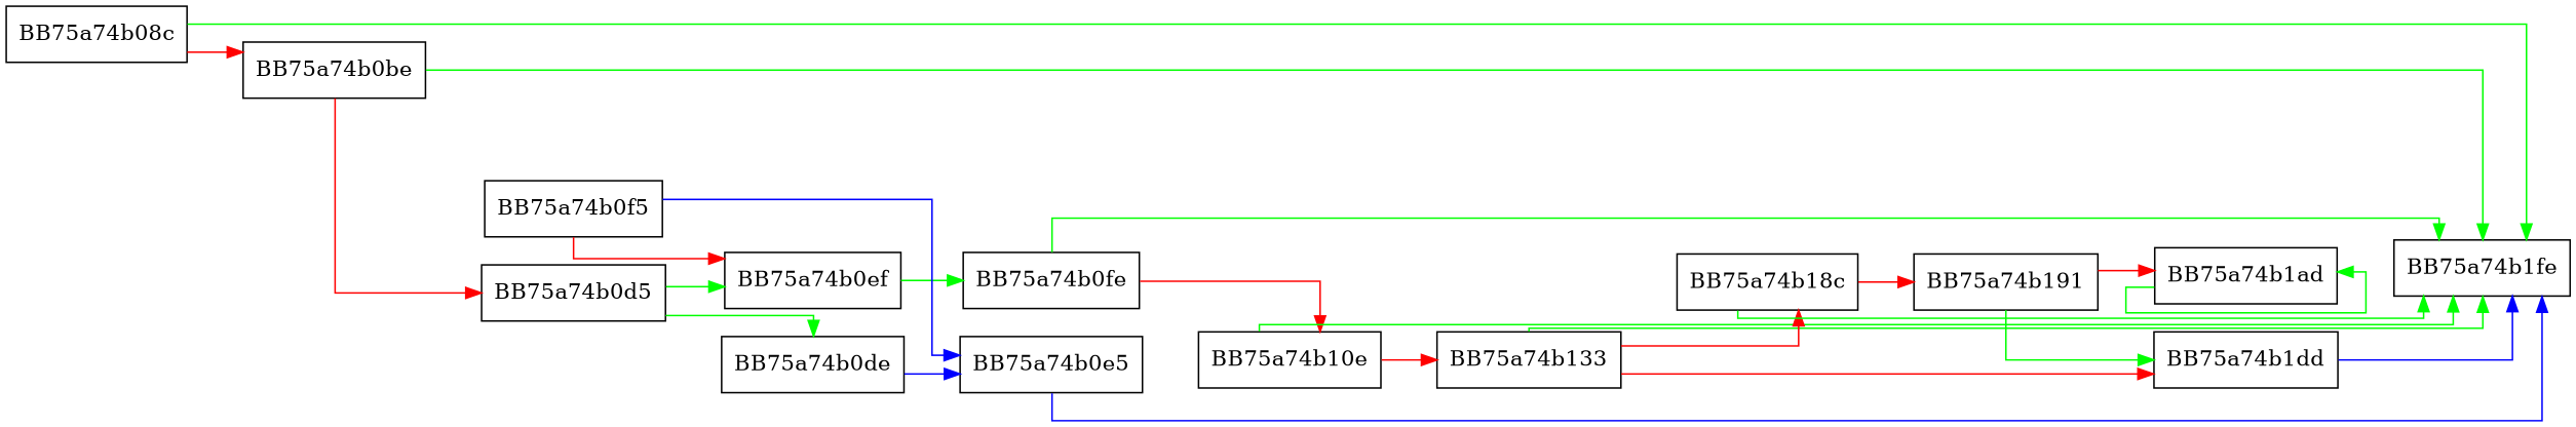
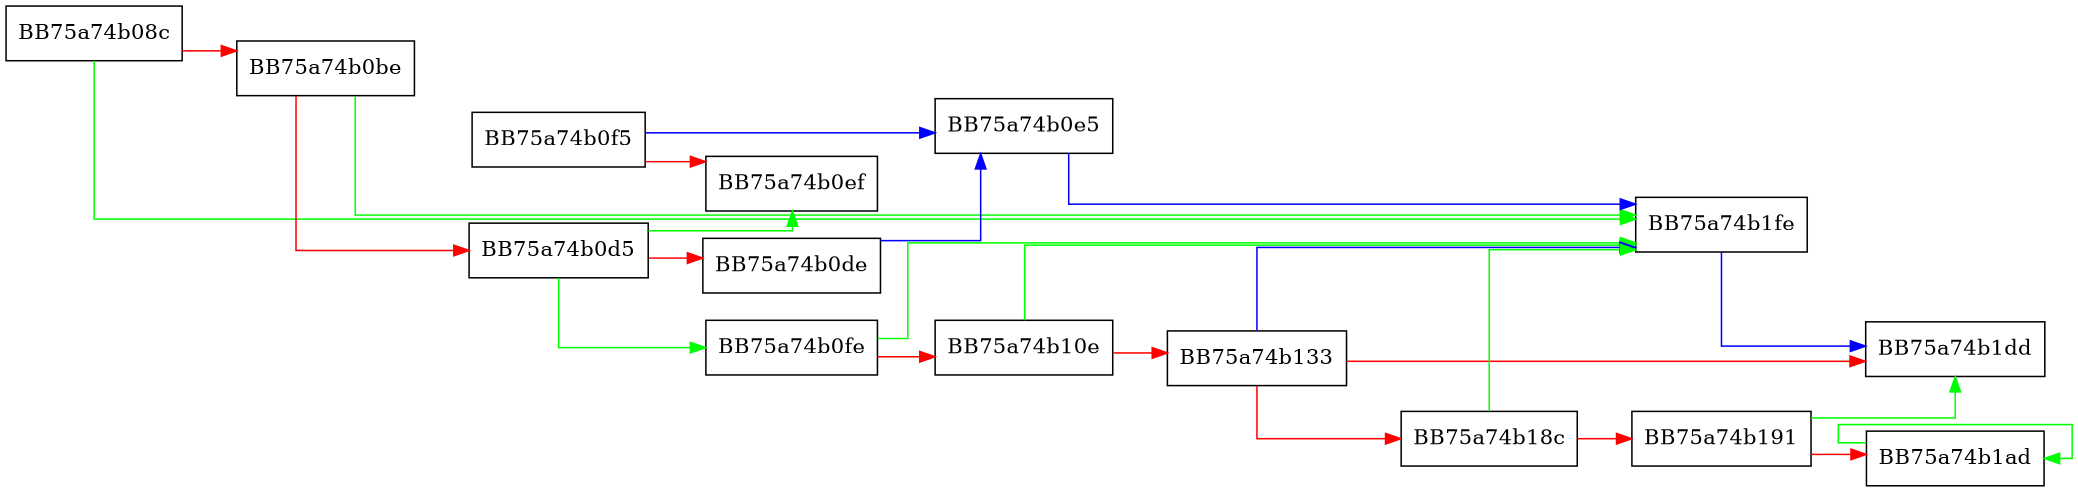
  digraph {
    rankdir=LR
    splines=ortho
    node [shape=box]
    edge [color=green]
    BB75a74b08c
    BB75a74b1fe
    BB75a74b0be
    BB75a74b0d5
    BB75a74b0ef
    BB75a74b0de
    BB75a74b0fe
    BB75a74b0e5
    BB75a74b10e
    BB75a74b0f5
    BB75a74b133
    BB75a74b18c
    BB75a74b1dd
    BB75a74b191
    BB75a74b1ad
    BB75a74b08c -> BB75a74b1fe
    BB75a74b08c -> BB75a74b0be [color=red]
    BB75a74b0be -> BB75a74b1fe
    BB75a74b0be -> BB75a74b0d5 [color=red]
    BB75a74b0d5 -> BB75a74b0ef
-   BB75a74b0d5 -> BB75a74b0de
-   BB75a74b0ef -> BB75a74b0fe
+   BB75a74b0d5 -> BB75a74b0de [color=red]
+   BB75a74b0d5 -> BB75a74b0fe
    BB75a74b0de -> BB75a74b0e5 [color=blue]
    BB75a74b0fe -> BB75a74b1fe
    BB75a74b0fe -> BB75a74b10e [color=red]
    BB75a74b0e5 -> BB75a74b1fe [color=blue]
    BB75a74b10e -> BB75a74b1fe
    BB75a74b10e -> BB75a74b133 [color=red]
    BB75a74b0f5 -> BB75a74b0ef [color=red]
    BB75a74b0f5 -> BB75a74b0e5 [color=blue]
-   BB75a74b133 -> BB75a74b1fe
+   BB75a74b133 -> BB75a74b1fe [color=blue]
    BB75a74b133 -> BB75a74b18c [color=red]
    BB75a74b133 -> BB75a74b1dd [color=red]
    BB75a74b18c -> BB75a74b1fe
    BB75a74b18c -> BB75a74b191 [color=red]
-   BB75a74b1dd -> BB75a74b1fe [color=blue]
+   BB75a74b1fe -> BB75a74b1dd [color=blue]
    BB75a74b191 -> BB75a74b1dd
    BB75a74b191 -> BB75a74b1ad [color=red]
    BB75a74b1ad -> BB75a74b1ad
  }
